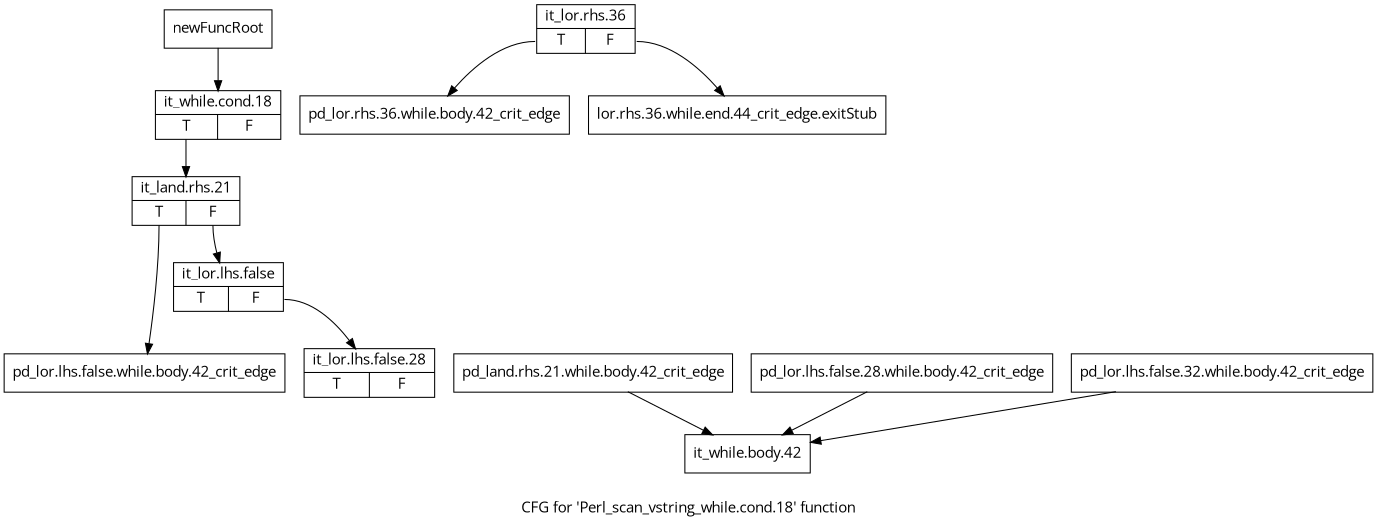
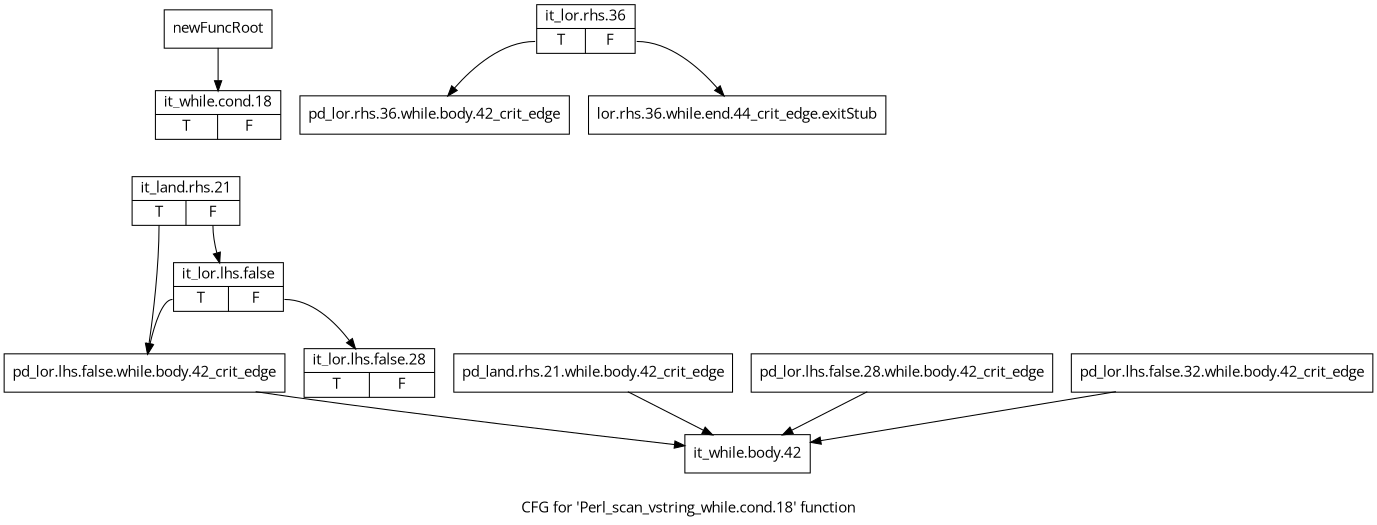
  digraph {
    fontname="Open Sans"
    label="CFG for 'Perl_scan_vstring_while.cond.18' function"
    node [fontname="Open Sans" shape=record]
    edge [fontname="Open Sans"]
    n1 [label="{newFuncRoot}"]
    n2 [label="{it_while.cond.18|{<s0>T|<s1>F}}"]
    n3 [label="{it_land.rhs.21|{<s0>T|<s1>F}}"]
    n4 [label="{it_lor.lhs.false|{<s0>T|<s1>F}}"]
    n5 [label="{pd_lor.lhs.false.while.body.42_crit_edge}"]
    n6 [label="{lor.rhs.36.while.end.44_crit_edge.exitStub}"]
    n7 [label="{pd_land.rhs.21.while.body.42_crit_edge}"]
    n8 [label="{it_while.body.42}"]
    n9 [label="{it_lor.lhs.false.28|{<s0>T|<s1>F}}"]
    n10 [label="{pd_lor.lhs.false.28.while.body.42_crit_edge}"]
    n11 [label="{pd_lor.lhs.false.32.while.body.42_crit_edge}"]
    n12 [label="{it_lor.rhs.36|{<s0>T|<s1>F}}"]
    n13 [label="{pd_lor.rhs.36.while.body.42_crit_edge}"]
    n1 -> n2
-   n2 -> n3 [tailport=s0]
    n3 -> n4 [tailport=s1]
    n3 -> n5 [tailport=s0]
+   n4 -> n5 [tailport=s0]
    n4 -> n9 [tailport=s1]
+   n5 -> n8
    n7 -> n8
    n10 -> n8
    n11 -> n8
    n12 -> n6 [tailport=s1]
    n12 -> n13 [tailport=s0]
  }
